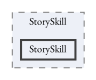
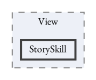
  digraph {
    compound=true
    fontname="EB Garamond"
    n1 [color=grey25 fillcolor="#edf0f7" fontname="EB Garamond" fontsize=10 height=0.2 label=StorySkill shape=box style="filled,bold" width=0.4]
    subgraph cluster_1 {
      bgcolor="#edf0f7"
      fontsize=10
-     label=StorySkill
+     label=View
      pencolor=grey50
      style="filled,dashed"
      n1
    }
  }
